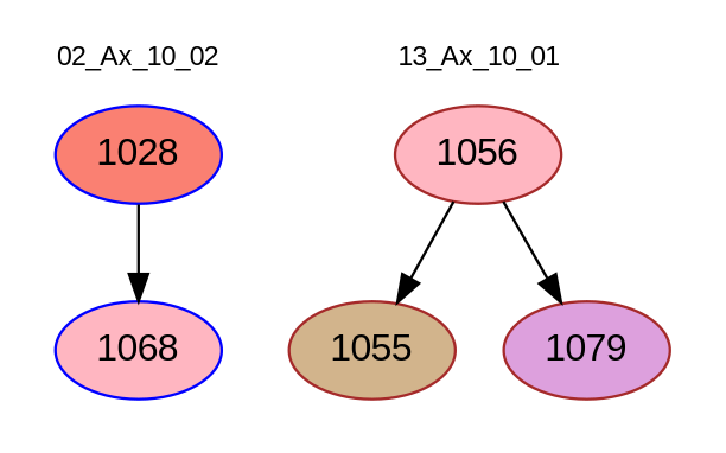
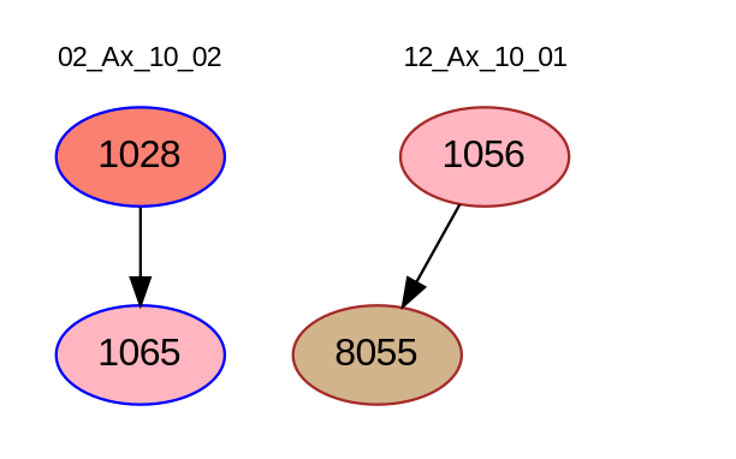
  digraph {
    fontname="Liberation Sans"
    node [color=brown fillcolor=lightpink fontname="Liberation Sans" style=filled]
    edge [arrowhead=normal color=black fontname="Liberation Sans"]
    n1 [color=blue fillcolor=salmon label=1028]
-   n2 [color=blue label=1068]
+   n2 [color=blue label=1065]
    n3 [label=1056]
-   n4 [fillcolor=tan label=1055]
-   n5 [fillcolor=plum label=1079]
+   n4 [fillcolor=tan label=8055]
    subgraph cluster_1 {
      color=white
      fontsize=10
      label="02_Ax_10_02"
      n1
      n2
    }
    subgraph cluster_2 {
      color=white
      fontsize=10
-     label="13_Ax_10_01"
+     label="12_Ax_10_01"
      n3
      n4
-     n5
    }
    n1 -> n2
    n3 -> n4
-   n3 -> n5
  }
